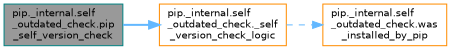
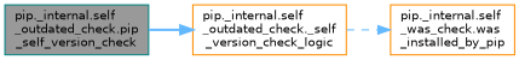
  digraph {
    rankdir=LR
    node [color=darkorange fillcolor=white fontname=Helvetica fontsize=10 shape=box style=filled]
    edge [color=steelblue1 fontname=Helvetica fontsize=10 labelfontname=Helvetica labelfontsize=10]
    n1 [color=teal fillcolor=grey60 fontcolor=black height=0.2 label="pip._internal.self\l_outdated_check.pip\l_self_version_check" width=0.4]
    n2 [height=0.2 label="pip._internal.self\l_outdated_check._self\l_version_check_logic" width=0.4]
-   n3 [height=0.2 label="pip._internal.self\l_outdated_check.was\l_installed_by_pip" width=0.4]
+   n3 [height=0.2 label="pip._internal.self\l_was_check.was\l_installed_by_pip" width=0.4]
    n1 -> n2 [style=bold]
    n2 -> n3 [style=dashed]
  }
